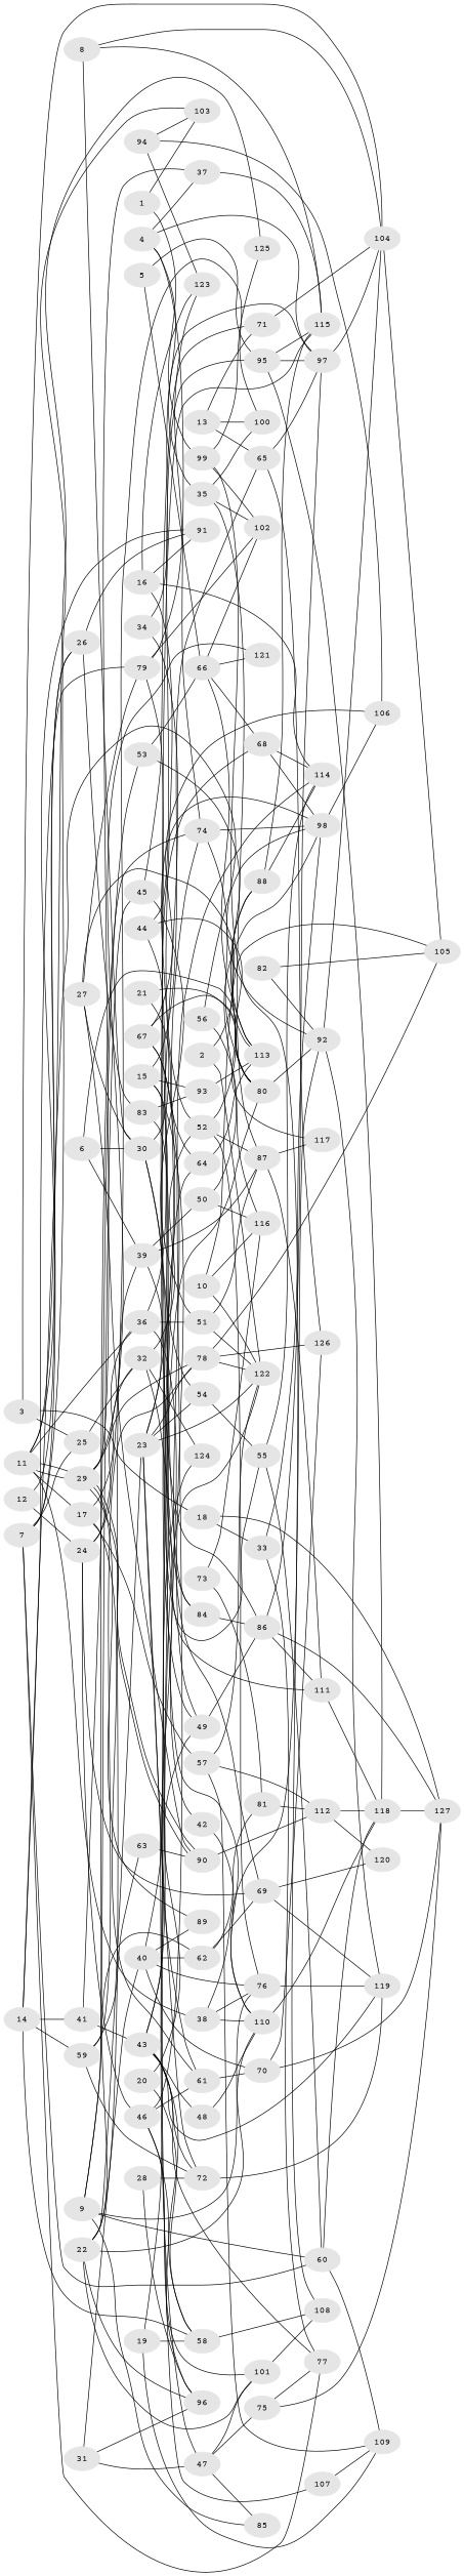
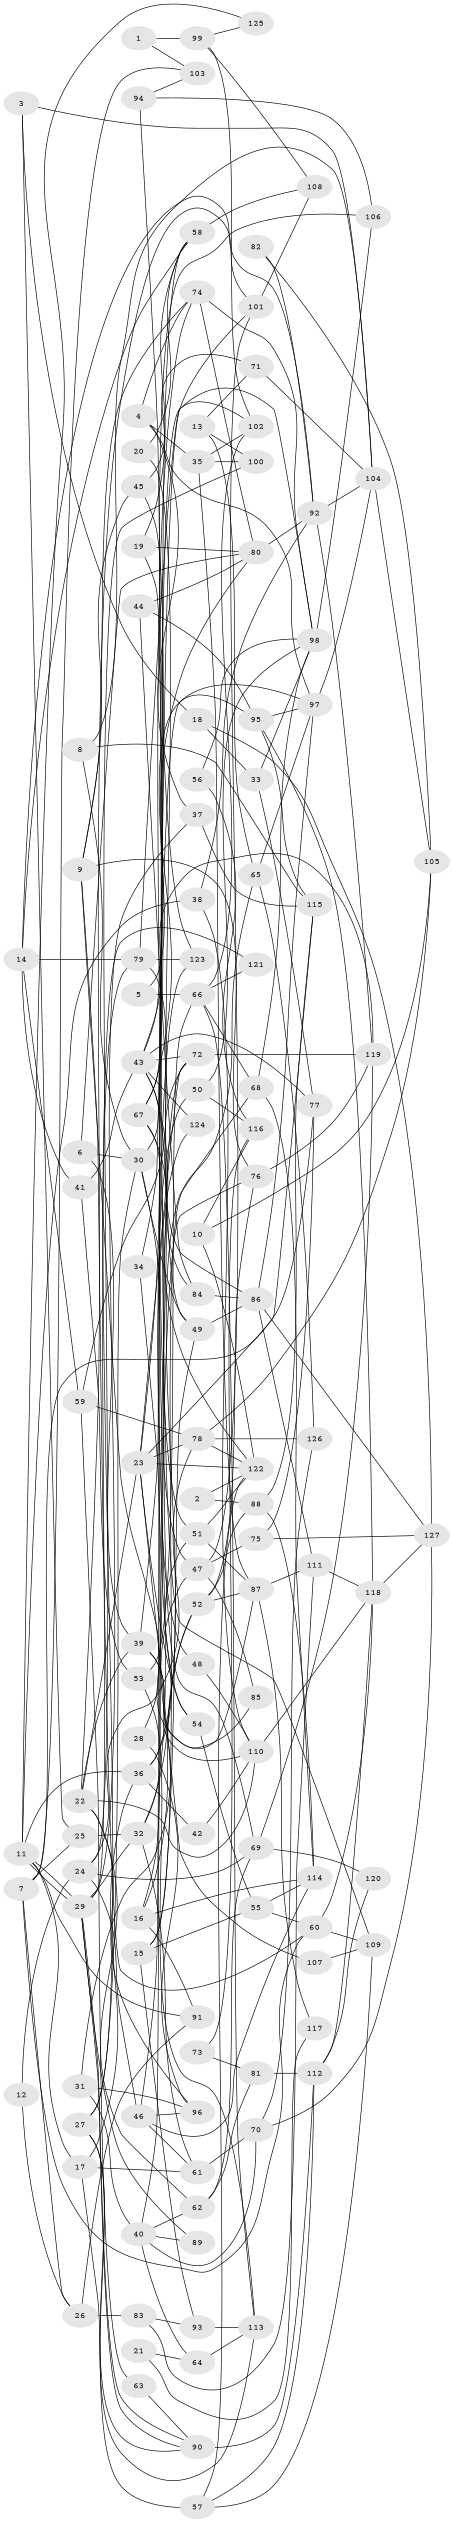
  graph {
    fontname="Courier Prime"
    rankdir=LR
    node [color=gray90 fontname="Courier Prime" style=filled]
    edge [fontname="Courier Prime"]
    1
    99
    103
    125
    102
    108
    2
    88
    122
    115
    114
    3
    18
    25
    104
    33
    127
    32
    105
    4
    35
    37
    74
    97
    100
    87
    80
    98
    5
    66
    95
    113
    121
    68
    118
    6
    30
    39
    49
    47
    110
    50
    92
    7
    26
    60
    77
    91
    83
    109
    8
    9
    45
    76
    85
    71
    51
    119
    10
    116
    11
    17
    29
    36
    38
    57
    61
    90
    89
    42
    12
    24
    78
    46
    69
    13
    65
    126
    14
    41
    58
    59
    79
    43
    53
    72
    63
    123
    86
    15
    55
    93
    16
    52
    112
    70
    19
    20
    21
    64
    117
    22
    23
    62
    96
    101
    54
    107
    81
    120
    124
    111
    27
    28
    75
    106
    31
    40
    34
    48
    44
    84
    56
    67
    73
    82
    94
    1 -- 99
    1 -- 103
    99 -- 125
    99 -- 102
    99 -- 108
    2 -- 88
    2 -- 122
    88 -- 115
    88 -- 114
    3 -- 18
    3 -- 25
    3 -- 104
    18 -- 33
    18 -- 127
    25 -- 32
    104 -- 105
    33 -- 98
    33 -- 77
    32 -- 61
    32 -- 52
    32 -- 124
    4 -- 35
    4 -- 37
    4 -- 74
    4 -- 97
    35 -- 102
    35 -- 100
    35 -- 87
    37 -- 115
    74 -- 80
    74 -- 98
    97 -- 104
    87 -- 117
    87 -- 111
    80 -- 92
    98 -- 106
    5 -- 66
    5 -- 95
    66 -- 102
    66 -- 113
    66 -- 121
    66 -- 68
    95 -- 115
    95 -- 97
    95 -- 118
    68 -- 114
    68 -- 98
    118 -- 127
    6 -- 80
    6 -- 30
    6 -- 39
    30 -- 98
    30 -- 49
    30 -- 47
    39 -- 87
    39 -- 110
    39 -- 50
    49 -- 86
    47 -- 85
    47 -- 101
    47 -- 75
    110 -- 118
    50 -- 98
    50 -- 116
    92 -- 104
    92 -- 119
    7 -- 103
    7 -- 25
    7 -- 26
    7 -- 60
    7 -- 77
    26 -- 91
    26 -- 83
    60 -- 118
    60 -- 109
    83 -- 93
    83 -- 111
    8 -- 115
    8 -- 104
    8 -- 30
    9 -- 74
    9 -- 60
    9 -- 45
    9 -- 76
    9 -- 85
    45 -- 71
    45 -- 51
    76 -- 119
    71 -- 104
    51 -- 122
    51 -- 87
    10 -- 122
    10 -- 105
    10 -- 116
    11 -- 125
    11 -- 91
    11 -- 17
    11 -- 29
    11 -- 29
    11 -- 36
    11 -- 38
    17 -- 36
    17 -- 57
    17 -- 61
    29 -- 32
    29 -- 37
    29 -- 121
    29 -- 90
    29 -- 90
    29 -- 89
    36 -- 68
    36 -- 51
    36 -- 42
    38 -- 110
    38 -- 92
-   38 -- 76
    57 -- 122
    57 -- 109
    57 -- 112
    61 -- 70
    90 -- 112
    42 -- 110
    12 -- 26
    12 -- 24
    24 -- 100
    24 -- 78
    24 -- 46
    24 -- 69
    78 -- 122
    78 -- 105
    78 -- 126
    46 -- 114
    46 -- 61
    46 -- 96
    46 -- 101
    69 -- 119
    69 -- 120
    13 -- 100
    13 -- 71
    13 -- 65
    65 -- 97
    65 -- 126
    14 -- 92
    14 -- 41
    14 -- 58
    14 -- 59
    14 -- 79
    41 -- 43
    41 -- 53
    58 -- 108
    59 -- 78
    59 -- 72
    59 -- 63
    79 -- 102
    79 -- 123
    79 -- 86
    43 -- 122
    43 -- 77
    43 -- 119
    43 -- 58
    43 -- 72
    43 -- 124
    43 -- 48
    53 -- 66
    53 -- 113
    72 -- 119
    63 -- 90
    86 -- 127
    86 -- 97
    86 -- 111
    15 -- 49
    15 -- 65
    15 -- 55
    15 -- 93
    55 -- 114
    55 -- 60
    93 -- 113
    16 -- 114
    16 -- 91
    16 -- 123
    16 -- 52
    52 -- 88
    52 -- 87
    52 -- 76
    112 -- 118
    112 -- 120
    70 -- 127
    70 -- 126
    19 -- 80
    19 -- 109
    19 -- 58
    20 -- 49
    20 -- 58
    21 -- 64
    21 -- 117
    64 -- 113
    22 -- 39
    22 -- 110
    22 -- 23
    22 -- 62
    22 -- 96
    22 -- 101
    23 -- 122
    23 -- 115
    23 -- 74
    23 -- 78
    23 -- 72
    23 -- 54
    23 -- 107
    62 -- 69
    62 -- 81
    101 -- 108
    54 -- 55
    107 -- 109
    81 -- 112
    111 -- 118
    27 -- 113
    27 -- 30
    27 -- 90
    27 -- 79
    28 -- 72
    28 -- 96
    75 -- 127
    75 -- 77
    31 -- 47
    31 -- 96
    31 -- 40
    40 -- 76
    40 -- 89
    40 -- 70
    40 -- 64
    40 -- 62
    34 -- 97
    34 -- 54
    48 -- 110
    44 -- 80
    44 -- 95
    44 -- 84
    84 -- 86
    56 -- 98
    56 -- 116
    67 -- 80
    67 -- 69
    67 -- 106
    67 -- 84
    73 -- 116
    73 -- 81
    82 -- 105
    82 -- 92
    94 -- 103
    94 -- 123
    94 -- 106
  }
